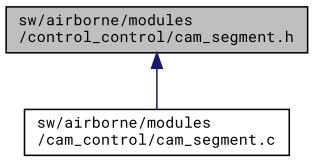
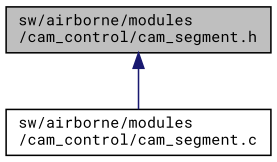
  digraph {
    fontname="Roboto Mono"
    node [color=black fontname="Roboto Mono" fontsize=10 shape=record style=filled]
-   n1 [fillcolor=grey75 fontcolor=black height=0.2 label="sw/airborne/modules\l/control_control/cam_segment.h" width=0.4]
+   n1 [fillcolor=grey75 fontcolor=black height=0.2 label="sw/airborne/modules\l/cam_control/cam_segment.h" width=0.4]
    n2 [fillcolor=white height=0.2 label="sw/airborne/modules\l/cam_control/cam_segment.c" width=0.4]
    n1 -> n2 [color=midnightblue dir=back fontname="Roboto Mono" fontsize=10 labelfontname=FreeSans labelfontsize=10 style=solid]
  }
